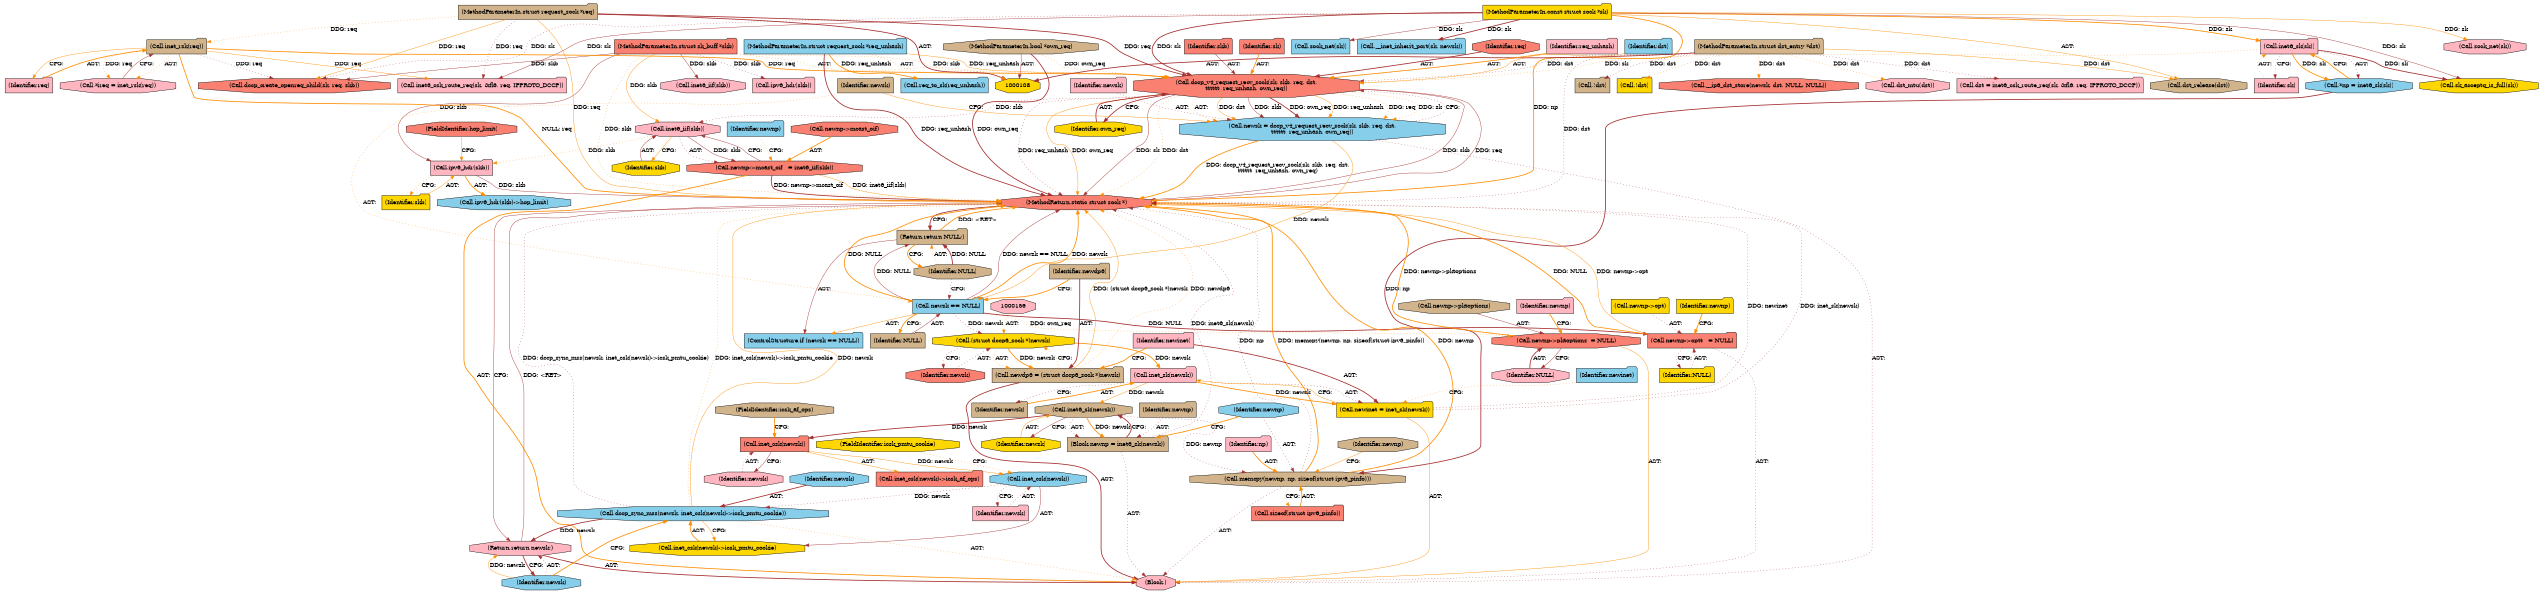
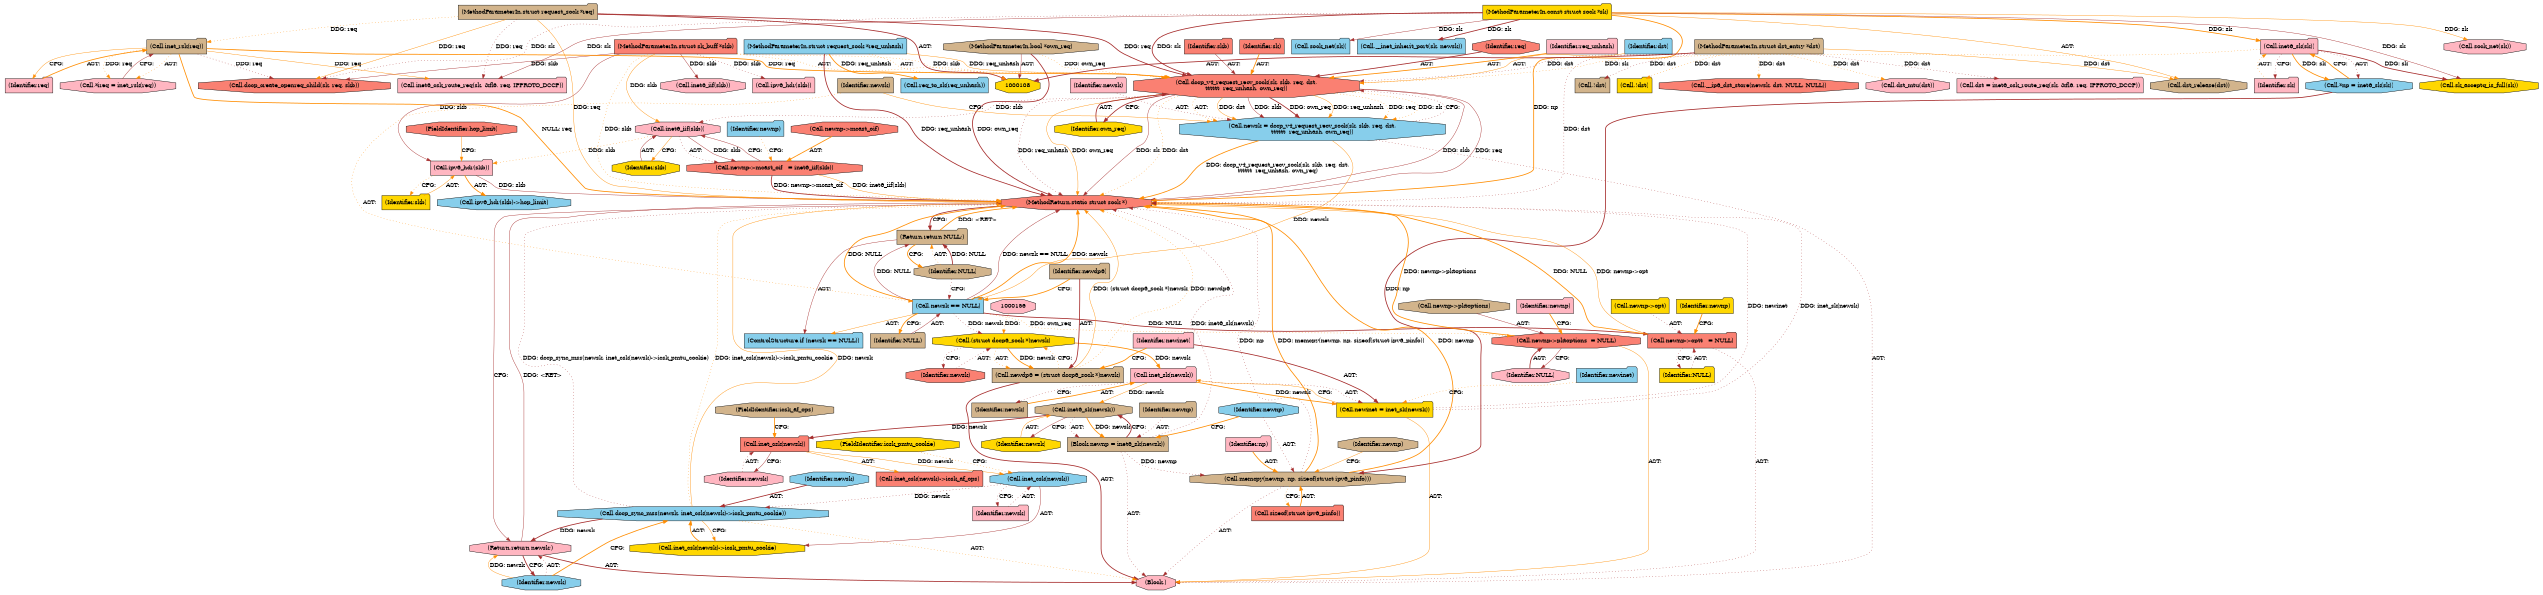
  digraph {
    node [fillcolor=lightpink shape=folder style=filled]
    edge [color=darkorange style=dotted]
    n1 [fillcolor=salmon label="(Call,dccp_v4_request_recv_sock(sk, skb, req, dst,\n\t\t\t\t\t\t  req_unhash, own_req))" shape=octagon]
    n2 [fillcolor=skyblue label="(Call,newsk = dccp_v4_request_recv_sock(sk, skb, req, dst,\n\t\t\t\t\t\t  req_unhash, own_req))" shape=octagon]
    n3 [label="(Call,inet6_iif(skb))" shape=octagon]
    n4 [fillcolor=salmon label="(MethodReturn,static struct sock *)" shape=octagon]
    n5 [fillcolor=gold label="(Identifier,own_req)" shape=octagon]
    n6 [fillcolor=skyblue label="(Call,newsk == NULL)"]
    n7 [label="(Block,)" shape=octagon]
    n8 [label="(Call,ipv6_hdr(skb))"]
    n9 [fillcolor=salmon label="(Call,newnp->mcast_oif   = inet6_iif(skb))" shape=octagon]
    n10 [fillcolor=gold label="(Identifier,skb)" shape=octagon]
    n11 [fillcolor=tan label="(Return,return NULL;)"]
    n12 [label="(Return,return newsk;)" shape=octagon]
    n13 [label="(Call,inet6_sk(sk))"]
    n14 [fillcolor=gold label="(Call,sk_acceptq_is_full(sk))" shape=octagon]
    n15 [label="(Identifier,sk)"]
    n16 [fillcolor=skyblue label="(Call,*np = inet6_sk(sk))" shape=octagon]
    n17 [fillcolor=tan label="(Call,memcpy(newnp, np, sizeof(struct ipv6_pinfo)))" shape=octagon]
    n18 [fillcolor=gold label="(MethodParameterIn,const struct sock *sk)"]
    n19 [label="(Call,sock_net(sk))" shape=octagon]
    n20 [fillcolor=salmon label="(Call,dccp_create_openreq_child(sk, req, skb))" shape=octagon]
    n21 [fillcolor=skyblue label="(Call,sock_net(sk))"]
    n22 [fillcolor=skyblue label="(Call,__inet_inherit_port(sk, newsk))"]
    n23 [label="(Call,inet6_csk_route_req(sk, &fl6, req, IPPROTO_DCCP))"]
    n24 [fillcolor=tan label="(Call,dst_release(dst))" shape=octagon]
    1000108 [fillcolor=gold shape=octagon]
    n26 [fillcolor=salmon label="(MethodParameterIn,struct sk_buff *skb)"]
    n27 [label="(Call,inet6_iif(skb))" shape=octagon]
    n28 [label="(Call,ipv6_hdr(skb))"]
    n29 [fillcolor=gold label="(Identifier,skb)"]
    n30 [fillcolor=skyblue label="(Call,ipv6_hdr(skb)->hop_limit)" shape=octagon]
    n31 [fillcolor=tan label="(Call,inet_rsk(req))"]
    n32 [label="(Call,*ireq = inet_rsk(req))" shape=octagon]
    n33 [label="(Identifier,req)"]
    n34 [fillcolor=tan label="(MethodParameterIn,struct request_sock *req)"]
    n35 [fillcolor=tan label="(MethodParameterIn,struct dst_entry *dst)"]
    n36 [fillcolor=gold label="(Call,!dst)"]
    n37 [fillcolor=salmon label="(Call,__ip6_dst_store(newsk, dst, NULL, NULL))" shape=octagon]
    n38 [label="(Call,dst_mtu(dst))" shape=octagon]
    n39 [label="(Call,dst = inet6_csk_route_req(sk, &fl6, req, IPPROTO_DCCP))"]
    n40 [fillcolor=tan label="(Call,!dst)"]
    n41 [fillcolor=skyblue label="(MethodParameterIn,struct request_sock *req_unhash)"]
    n42 [fillcolor=skyblue label="(Call,req_to_sk(req_unhash))"]
    n43 [fillcolor=tan label="(MethodParameterIn,bool *own_req)" shape=octagon]
    n44 [fillcolor=gold label="(Call,(struct dccp6_sock *)newsk)" shape=octagon]
    n45 [fillcolor=salmon label="(Call,newnp->pktoptions  = NULL)" shape=octagon]
    n46 [fillcolor=salmon label="(Call,newnp->opt\t   = NULL)"]
    n47 [fillcolor=skyblue label="(ControlStructure,if (newsk == NULL))"]
    n48 [fillcolor=tan label="(Identifier,NULL)"]
    n49 [fillcolor=tan label="(Identifier,NULL)" shape=octagon]
    n50 [fillcolor=tan label="(Call,newdp6 = (struct dccp6_sock *)newsk)"]
    n51 [label="(Call,inet_sk(newsk))"]
    n52 [fillcolor=salmon label="(Identifier,newsk)" shape=octagon]
    n53 [label="(Identifier,NULL)" shape=octagon]
    n54 [fillcolor=gold label="(Identifier,NULL)"]
    n55 [fillcolor=gold label="(Call,newinet = inet_sk(newsk))"]
    n56 [fillcolor=tan label="(Call,inet6_sk(newsk))" shape=octagon]
    n57 [fillcolor=tan label="(Identifier,newsk)"]
    n58 [fillcolor=tan label="(Block,newnp = inet6_sk(newsk))"]
    n59 [fillcolor=salmon label="(Call,inet_csk(newsk))"]
    n60 [fillcolor=gold label="(Identifier,newsk)" shape=octagon]
    n61 [fillcolor=skyblue label="(Call,inet_csk(newsk))" shape=octagon]
    n62 [label="(Identifier,newsk)" shape=octagon]
    n63 [fillcolor=salmon label="(Call,inet_csk(newsk)->icsk_af_ops)"]
    n64 [fillcolor=salmon label="(Call,sizeof(struct ipv6_pinfo))"]
    n65 [fillcolor=skyblue label="(Call,dccp_sync_mss(newsk, inet_csk(newsk)->icsk_pmtu_cookie))" shape=octagon]
    n66 [fillcolor=gold label="(Call,inet_csk(newsk)->icsk_pmtu_cookie)" shape=octagon]
    n67 [label="(Identifier,newsk)"]
    n68 [fillcolor=skyblue label="(Identifier,newsk)" shape=octagon]
    n69 [fillcolor=tan label="(Identifier,newnp)" shape=octagon]
    n70 [label="(Identifier,newsk)"]
    n71 [fillcolor=salmon label="(Identifier,skb)"]
    n72 [fillcolor=tan label="(Identifier,newnp)"]
    n73 [fillcolor=skyblue label="(Identifier,newinet)"]
    n74 [fillcolor=salmon label="(FieldIdentifier,hop_limit)" shape=octagon]
    n75 [fillcolor=salmon label="(Call,newnp->mcast_oif)" shape=octagon]
    n76 [fillcolor=salmon label="(Identifier,sk)"]
    n77 [fillcolor=salmon label="(Identifier,req)" shape=octagon]
    n78 [fillcolor=skyblue label="(Identifier,newsk)" shape=octagon]
    n79 [fillcolor=tan label="(Identifier,newsk)"]
    n80 [fillcolor=gold label="(FieldIdentifier,icsk_pmtu_cookie)" shape=octagon]
    n81 [label="(Identifier,newinet)"]
    n82 [fillcolor=tan label="(FieldIdentifier,icsk_af_ops)" shape=octagon]
    n83 [fillcolor=gold label="(Call,newnp->opt)"]
    n84 [fillcolor=gold label="(Identifier,newnp)"]
    n85 [fillcolor=skyblue label="(Identifier,newnp)" shape=octagon]
    n86 [fillcolor=tan label="(Call,newnp->pktoptions)" shape=octagon]
    n87 [label="(Identifier,newnp)"]
    n88 [fillcolor=tan label="(Identifier,newdp6)"]
    n89 [fillcolor=skyblue label="(Identifier,newnp)"]
    n90 [label="(Identifier,req_unhash)"]
    n91 [fillcolor=skyblue label="(Identifier,dst)"]
    n92 [label="(Identifier,np)"]
    1000156 [shape=octagon]
    n1 -> n2 [label="AST: "]
    n1 -> n2 [label="DDG: dst" style=solid]
    n1 -> n2 [color=brown label="DDG: skb" style=solid]
    n1 -> n2 [color=brown label="DDG: own_req" style=bold]
    n1 -> n2 [label="DDG: req_unhash" style=solid]
    n1 -> n2 [label="DDG: req"]
    n1 -> n2 [label="DDG: sk"]
    n1 -> n3 [color=brown label="DDG: skb"]
    n1 -> n4 [color=brown label="DDG: skb" style=solid]
    n1 -> n4 [color=brown label="DDG: sk" style=solid]
    n1 -> n4 [label="DDG: dst"]
    n1 -> n4 [color=brown label="DDG: req" style=solid]
    n1 -> n4 [color=brown label="DDG: req_unhash"]
    n1 -> n4 [label="DDG: own_req" style=solid]
    n1 -> n5 [color=brown label="CFG: " style=bold]
    n2 -> n1 [color=brown label="CFG: "]
    n2 -> n4 [label="DDG: dccp_v4_request_recv_sock(sk, skb, req, dst,\n\t\t\t\t\t\t  req_unhash, own_req)" style=bold]
    n2 -> n6 [label="DDG: newsk" style=solid]
    n2 -> n7 [color=brown label="AST: "]
    n3 -> n8 [label="DDG: skb"]
    n3 -> n9 [color=brown label="AST: "]
    n3 -> n9 [color=brown label="DDG: skb" style=solid]
    n3 -> n10 [label="CFG: " style=solid]
    n4 -> n11 [color=brown label="CFG: " style=bold]
    n4 -> n12 [color=brown label="CFG: " style=solid]
    n5 -> n1 [color=brown label="AST: " style=bold]
    n6 -> n4 [color=brown label="DDG: newsk == NULL" style=solid]
    n6 -> n4 [label="DDG: newsk" style=bold]
    n6 -> n4 [label="DDG: NULL" style=bold]
    n6 -> n11 [color=brown label="DDG: NULL" style=solid]
    n6 -> n44 [color=brown label="DDG: newsk"]
    n6 -> n45 [label="DDG: own_req"]
    n6 -> n46 [color=brown label="DDG: NULL" style=bold]
    n6 -> n47 [label="AST: " style=solid]
    n6 -> n48 [label="CFG: " style=bold]
    n8 -> n4 [color=brown label="DDG: skb" style=solid]
    n8 -> n29 [label="CFG: "]
    n8 -> n30 [label="AST: " style=bold]
    n9 -> n3 [color=brown label="CFG: " style=solid]
    n9 -> n4 [color=brown label="DDG: newnp->mcast_oif" style=bold]
    n9 -> n4 [label="DDG: inet6_iif(skb)" style=solid]
-   n9 -> n7 [label="AST: " style=bold]
    n10 -> n3 [color=brown label="AST: " style=solid]
    n11 -> n4 [label="DDG: <RET>" style=bold]
    n11 -> n47 [color=brown label="AST: " style=solid]
    n11 -> n49 [label="CFG: " style=bold]
    n12 -> n4 [color=brown label="DDG: <RET>" style=solid]
    n12 -> n7 [color=brown label="AST: " style=bold]
    n12 -> n68 [color=brown label="CFG: " style=bold]
    n13 -> n1 [label="DDG: sk"]
    n13 -> n14 [color=brown label="DDG: sk" style=bold]
    n13 -> n15 [color=brown label="CFG: "]
    n13 -> n16 [color=brown label="AST: "]
    n13 -> n16 [label="DDG: sk" style=bold]
    n15 -> n13 [label="AST: "]
    n16 -> n13 [label="CFG: " style=bold]
    n16 -> n17 [color=brown label="DDG: np" style=bold]
    n17 -> n4 [color=brown label="DDG: np"]
    n17 -> n4 [label="DDG: memcpy(newnp, np, sizeof(struct ipv6_pinfo))" style=bold]
    n17 -> n4 [label="DDG: newnp" style=bold]
    n17 -> n7 [color=brown label="AST: "]
    n17 -> n64 [label="CFG: "]
    n18 -> n1 [color=brown label="DDG: sk" style=bold]
    n18 -> n4 [label="DDG: np" style=bold]
    n18 -> n13 [label="DDG: sk" style=bold]
    n18 -> n14 [color=brown label="DDG: sk" style=solid]
    n18 -> n19 [label="DDG: sk" style=solid]
    n18 -> n20 [color=brown label="DDG: sk"]
    n18 -> n21 [color=brown label="DDG: sk" style=solid]
    n18 -> n22 [color=brown label="DDG: sk" style=bold]
    n18 -> n23 [color=brown label="DDG: sk" style=solid]
    n18 -> n24 [label="AST: " style=solid]
    n26 -> n1 [label="DDG: skb"]
    n26 -> n3 [label="DDG: skb" style=solid]
    n26 -> n4 [label="DDG: skb"]
    n26 -> n8 [color=brown label="DDG: skb" style=solid]
    n26 -> n20 [color=brown label="DDG: skb" style=solid]
    n26 -> 1000108 [label="AST: "]
    n26 -> n27 [color=brown label="DDG: skb" style=solid]
    n26 -> n28 [color=brown label="DDG: skb"]
    n29 -> n8 [label="AST: " style=solid]
    n31 -> n1 [label="DDG: req" style=bold]
    n31 -> n4 [label="NULL: req" style=bold]
    n31 -> n20 [color=brown label="DDG: req"]
    n31 -> n23 [label="DDG: req" style=solid]
    n31 -> n32 [label="AST: "]
    n31 -> n32 [label="DDG: req"]
    n31 -> n33 [label="CFG: " style=solid]
    n32 -> n31 [color=brown label="CFG: " style=solid]
    n33 -> n31 [label="AST: " style=bold]
    n34 -> n1 [color=brown label="DDG: req" style=bold]
    n34 -> n4 [label="DDG: req" style=solid]
    n34 -> n20 [label="DDG: req" style=solid]
    n34 -> n23 [color=brown label="DDG: req"]
    n34 -> 1000108 [color=brown label="AST: " style=bold]
    n34 -> n31 [label="DDG: req"]
    n35 -> n1 [color=brown label="DDG: dst"]
    n35 -> n4 [color=brown label="DDG: dst"]
    n35 -> n24 [label="DDG: dst" style=solid]
    n35 -> 1000108 [color=brown label="AST: " style=bold]
    n35 -> n36 [label="DDG: dst"]
    n35 -> n37 [label="DDG: dst"]
    n35 -> n38 [label="DDG: dst"]
    n35 -> n39 [color=brown label="DDG: dst"]
    n35 -> n40 [color=brown label="DDG: dst"]
    n41 -> n1 [label="DDG: req_unhash" style=solid]
    n41 -> n4 [color=brown label="DDG: req_unhash" style=bold]
    n41 -> 1000108 [label="AST: "]
    n41 -> n42 [label="DDG: req_unhash" style=bold]
    n43 -> n1 [label="DDG: own_req"]
    n43 -> n4 [color=brown label="DDG: own_req" style=bold]
    n43 -> 1000108 [color=brown label="AST: " style=solid]
    n44 -> n50 [label="AST: "]
    n44 -> n50 [label="DDG: newsk" style=bold]
    n44 -> n51 [label="DDG: newsk" style=bold]
    n44 -> n52 [color=brown label="CFG: "]
    n45 -> n4 [label="DDG: newnp->pktoptions" style=bold]
    n45 -> n7 [label="AST: " style=solid]
    n45 -> n53 [color=brown label="CFG: " style=solid]
    n46 -> n4 [label="DDG: NULL" style=bold]
    n46 -> n4 [label="DDG: newnp->opt" style=solid]
    n46 -> n7 [color=brown label="AST: "]
    n46 -> n54 [color=brown label="CFG: "]
    n48 -> n6 [color=brown label="AST: " style=solid]
    n49 -> n6 [color=brown label="CFG: "]
    n49 -> n11 [label="AST: "]
    n49 -> n11 [color=brown label="DDG: NULL" style=bold]
    n50 -> n4 [label="DDG: (struct dccp6_sock *)newsk" style=solid]
    n50 -> n4 [label="DDG: newdp6"]
    n50 -> n7 [color=brown label="AST: " style=bold]
    n50 -> n44 [label="CFG: "]
    n51 -> n55 [color=brown label="AST: "]
    n51 -> n55 [label="DDG: newsk" style=bold]
    n51 -> n56 [label="DDG: newsk" style=solid]
    n51 -> n57 [color=brown label="CFG: "]
    n52 -> n44 [color=brown label="AST: "]
    n53 -> n45 [color=brown label="AST: " style=bold]
    n54 -> n46 [color=brown label="AST: "]
    n55 -> n4 [color=brown label="DDG: newinet"]
    n55 -> n4 [color=brown label="DDG: inet_sk(newsk)"]
    n55 -> n7 [label="AST: " style=solid]
    n55 -> n51 [label="CFG: " style=solid]
    n56 -> n58 [color=brown label="AST: "]
    n56 -> n58 [label="DDG: newsk" style=bold]
    n56 -> n59 [color=brown label="DDG: newsk" style=bold]
    n56 -> n60 [color=brown label="CFG: " style=solid]
    n57 -> n51 [label="AST: " style=bold]
    n58 -> n4 [color=brown label="DDG: inet6_sk(newsk)"]
    n58 -> n7 [color=brown label="AST: "]
-   n56 -> n17 [color=brown label="DDG: newnp"]
+   n58 -> n17 [color=brown label="DDG: newnp"]
    n58 -> n56 [color=brown label="CFG: " style=bold]
    n59 -> n61 [label="DDG: newsk" style=solid]
    n59 -> n62 [color=brown label="CFG: " style=solid]
    n59 -> n63 [label="AST: " style=solid]
    n60 -> n56 [label="AST: " style=solid]
    n61 -> n65 [color=brown label="DDG: newsk"]
    n61 -> n66 [color=brown label="AST: " style=solid]
    n61 -> n67 [color=brown label="CFG: "]
    n62 -> n59 [color=brown label="AST: "]
    n64 -> n17 [label="AST: " style=bold]
    n65 -> n4 [label="DDG: newsk" style=solid]
    n65 -> n4 [color=brown label="DDG: dccp_sync_mss(newsk, inet_csk(newsk)->icsk_pmtu_cookie)"]
    n65 -> n4 [label="DDG: inet_csk(newsk)->icsk_pmtu_cookie"]
    n65 -> n7 [label="AST: "]
    n65 -> n12 [color=brown label="DDG: newsk" style=bold]
    n65 -> n66 [label="CFG: " style=solid]
    n66 -> n65 [label="AST: " style=bold]
    n67 -> n61 [color=brown label="AST: "]
    n68 -> n12 [color=brown label="AST: "]
    n68 -> n12 [label="DDG: newsk" style=solid]
    n68 -> n65 [label="CFG: " style=bold]
    n69 -> n17 [label="CFG: " style=solid]
    n70 -> n2 [color=brown label="AST: "]
    n71 -> n1 [color=brown label="AST: " style=solid]
    n72 -> n58 [color=brown label="AST: "]
    n73 -> n55 [label="CFG: "]
    n74 -> n8 [label="CFG: " style=solid]
    n75 -> n9 [label="AST: " style=bold]
    n76 -> n1 [label="AST: " style=bold]
    n77 -> n1 [color=brown label="AST: " style=bold]
    n78 -> n65 [color=brown label="AST: " style=bold]
    n79 -> n2 [label="CFG: " style=solid]
    n79 -> n6 [label="AST: "]
    n80 -> n61 [label="CFG: "]
    n81 -> n50 [label="CFG: " style=bold]
    n81 -> n55 [color=brown label="AST: " style=bold]
    n82 -> n59 [label="CFG: " style=bold]
    n83 -> n46 [color=brown label="AST: "]
    n84 -> n46 [label="CFG: " style=bold]
    n85 -> n17 [color=brown label="AST: "]
    n85 -> n58 [label="CFG: " style=bold]
    n86 -> n45 [color=brown label="AST: " style=solid]
    n87 -> n45 [label="CFG: " style=bold]
    n88 -> n6 [label="CFG: " style=bold]
    n88 -> n50 [color=brown label="AST: " style=bold]
    n89 -> n9 [label="CFG: "]
    n90 -> n1 [label="AST: " style=bold]
    n91 -> n1 [label="AST: " style=solid]
    n92 -> n17 [label="AST: " style=bold]
-   1000156 -> n44 [label="AST: "]
+   1000156 -> n44 [label="DDG: "]
  }
